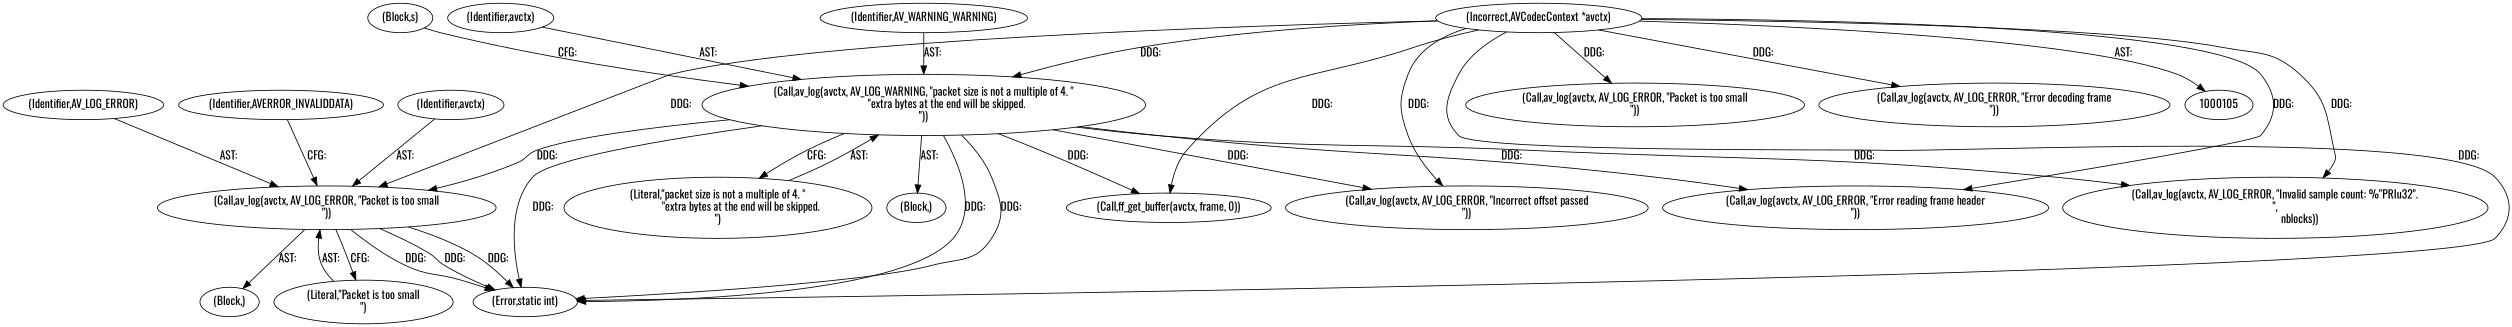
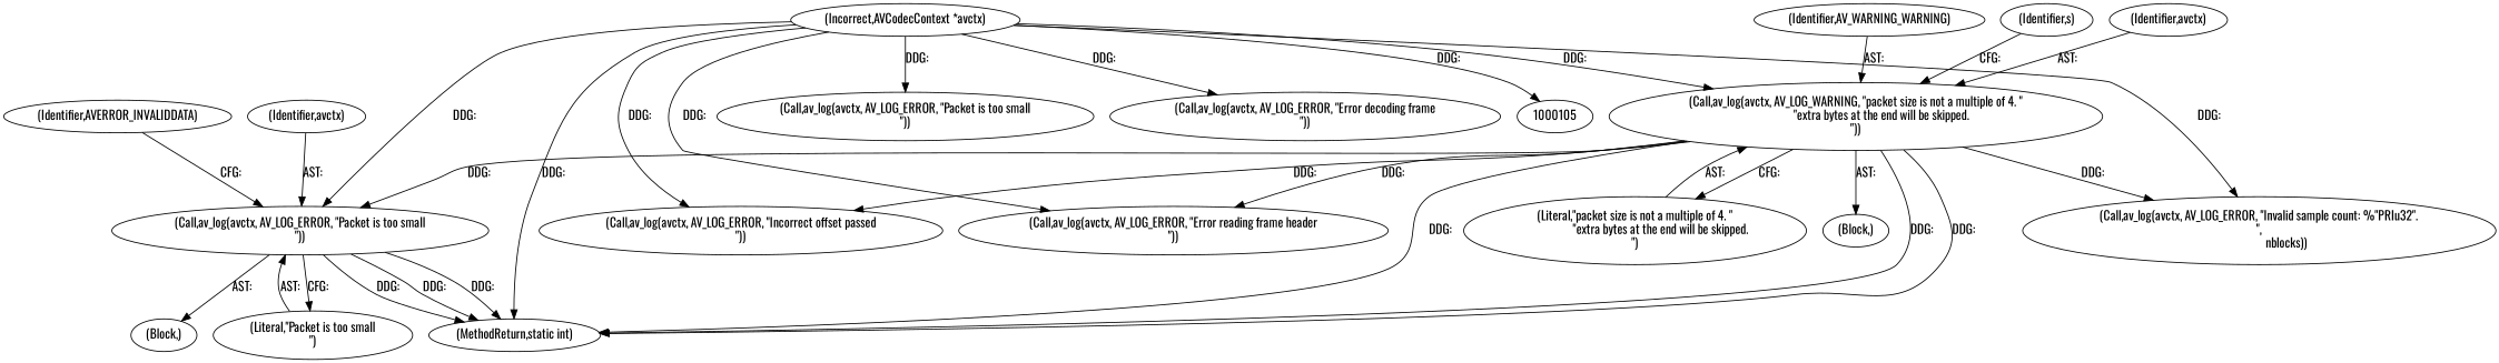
  digraph {
    fontname=Oswald
    node [fontname=Oswald]
    edge [fontname=Oswald]
    n1 [label="(Call,av_log(avctx, AV_LOG_ERROR, \"Packet is too small\n\"))"]
-   n2 [label="(Error,static int)"]
+   n2 [label="(MethodReturn,static int)"]
    n3 [label="(Block,)"]
    n4 [label="(Literal,\"Packet is too small\n\")"]
    n5 [label="(Call,av_log(avctx, AV_LOG_WARNING, \"packet size is not a multiple of 4. \"\n                   \"extra bytes at the end will be skipped.\n\"))"]
-   n6 [label="(Call,ff_get_buffer(avctx, frame, 0))"]
    n7 [label="(Call,av_log(avctx, AV_LOG_ERROR, \"Incorrect offset passed\n\"))"]
    n8 [label="(Literal,\"packet size is not a multiple of 4. \"\n                   \"extra bytes at the end will be skipped.\n\")"]
    n9 [label="(Block,)"]
    n10 [label="(Call,av_log(avctx, AV_LOG_ERROR, \"Error reading frame header\n\"))"]
    n11 [label="(Call,av_log(avctx, AV_LOG_ERROR, \"Invalid sample count: %\"PRIu32\".\n\",\n                    nblocks))"]
    n12 [label="(Incorrect,AVCodecContext *avctx)"]
    n13 [label="(Call,av_log(avctx, AV_LOG_ERROR, \"Packet is too small\n\"))"]
    n14 [label="(Call,av_log(avctx, AV_LOG_ERROR, \"Error decoding frame\n\"))"]
    1000105
    n16 [label="(Identifier,AV_WARNING_WARNING)"]
-   n17 [label="(Identifier,AV_LOG_ERROR)"]
-   n18 [label="(Block,s)"]
+   n18 [label="(Identifier,s)"]
    n19 [label="(Identifier,avctx)"]
    n20 [label="(Identifier,AVERROR_INVALIDDATA)"]
    n21 [label="(Identifier,avctx)"]
    n1 -> n2 [label="DDG: "]
    n1 -> n2 [label="DDG: "]
    n1 -> n2 [label="DDG: "]
    n1 -> n3 [label="AST: "]
    n1 -> n4 [label="CFG: "]
    n4 -> n1 [label="AST: "]
    n5 -> n1 [label="DDG: "]
    n5 -> n2 [label="DDG: "]
    n5 -> n2 [label="DDG: "]
    n5 -> n2 [label="DDG: "]
-   n5 -> n6 [label="DDG: "]
    n5 -> n7 [label="DDG: "]
    n5 -> n8 [label="CFG: "]
    n5 -> n9 [label="AST: "]
    n5 -> n10 [label="DDG: "]
    n5 -> n11 [label="DDG: "]
    n8 -> n5 [label="AST: "]
    n12 -> n1 [label="DDG: "]
    n12 -> n2 [label="DDG: "]
    n12 -> n5 [label="DDG: "]
-   n12 -> n6 [label="DDG: "]
    n12 -> n7 [label="DDG: "]
    n12 -> n10 [label="DDG: "]
    n12 -> n11 [label="DDG: "]
    n12 -> n13 [label="DDG: "]
    n12 -> n14 [label="DDG: "]
-   n12 -> 1000105 [label="AST: "]
+   n12 -> 1000105 [label="DDG: "]
    n16 -> n5 [label="AST: "]
-   n17 -> n1 [label="AST: "]
    n18 -> n5 [label="CFG: "]
    n19 -> n5 [label="AST: "]
    n20 -> n1 [label="CFG: "]
    n21 -> n1 [label="AST: "]
  }
